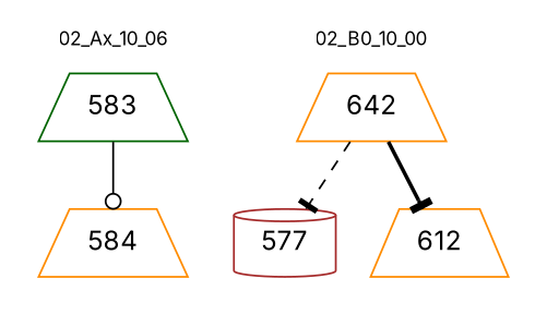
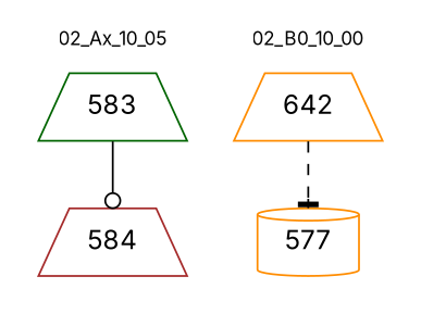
  digraph {
    fontname=Inter
    node [color=brown fontname=Inter shape=trapezium]
    edge [arrowhead=tee color=black fontname=Inter]
    n1 [color=darkgreen label=583]
-   n2 [color=darkorange label=584]
+   n2 [label=584]
    n3 [color=darkorange label=642]
-   n4 [label=577 shape=cylinder]
-   n5 [color=darkorange label=612]
+   n4 [color=darkorange label=577 shape=cylinder]
    subgraph cluster_1 {
      color=white
      fontsize=10
-     label="02_Ax_10_06"
+     label="02_Ax_10_05"
      n1
      n2
    }
    subgraph cluster_2 {
      color=white
      fontsize=10
      label="02_B0_10_00"
      n3
      n4
-     n5
    }
    n1 -> n2 [arrowhead=odot style=solid]
    n3 -> n4 [style=dashed]
-   n3 -> n5 [style=bold]
  }
